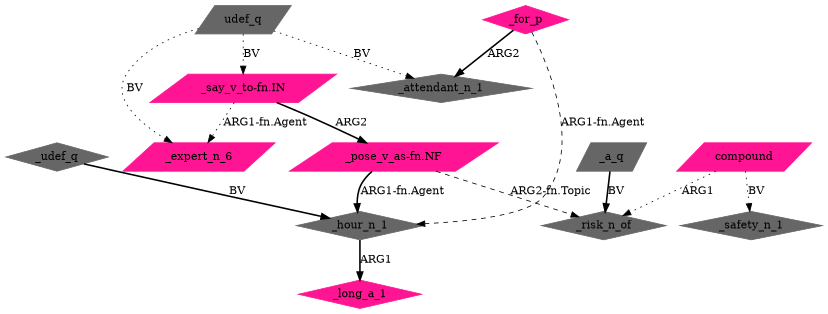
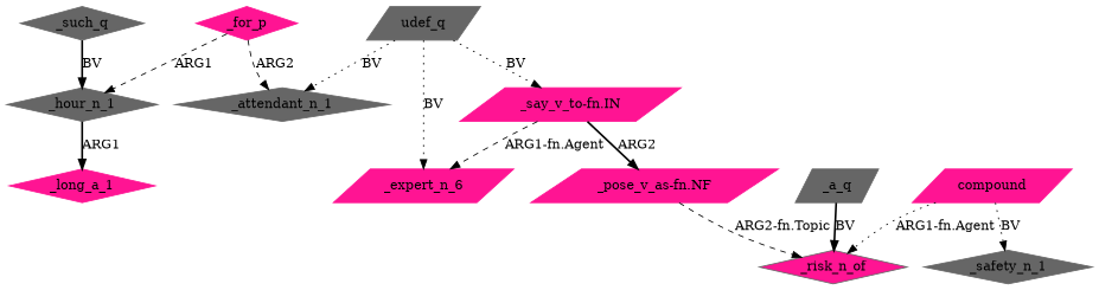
  digraph {
    node [color=gray40 shape=diamond style=filled]
    edge [style=bold]
-   _such_q [label=_udef_q]
+   _such_q
    _hour_n_1
    _long_a_1 [color=deeppink]
    "_pose_v_as-fn.NF" [color=deeppink shape=parallelogram]
-   _risk_n_of
+   _risk_n_of [fillcolor=deeppink]
    compound [color=deeppink shape=parallelogram]
    _safety_n_1
    _for_p [color=deeppink]
    _attendant_n_1
    udef_q [shape=parallelogram]
    n11 [color=deeppink label=_expert_n_6 shape=parallelogram]
    "_say_v_to-fn.IN" [color=deeppink shape=parallelogram]
    _a_q [shape=parallelogram]
    _such_q -> _hour_n_1 [label=BV]
    _hour_n_1 -> _long_a_1 [label=ARG1]
-   "_pose_v_as-fn.NF" -> _hour_n_1 [label="ARG1-fn.Agent"]
    "_pose_v_as-fn.NF" -> _risk_n_of [label="ARG2-fn.Topic" style=dashed]
-   compound -> _risk_n_of [label=ARG1 style=dotted]
+   compound -> _risk_n_of [label="ARG1-fn.Agent" style=dotted]
    compound -> _safety_n_1 [label=BV style=dotted]
-   _for_p -> _hour_n_1 [label="ARG1-fn.Agent" style=dashed]
-   _for_p -> _attendant_n_1 [label=ARG2]
+   _for_p -> _hour_n_1 [label=ARG1 style=dashed]
+   _for_p -> _attendant_n_1 [label=ARG2 style=dashed]
    udef_q -> _attendant_n_1 [label=BV style=dotted]
    udef_q -> n11 [label=BV style=dotted]
    udef_q -> "_say_v_to-fn.IN" [label=BV style=dotted]
    "_say_v_to-fn.IN" -> "_pose_v_as-fn.NF" [label=ARG2]
-   "_say_v_to-fn.IN" -> n11 [label="ARG1-fn.Agent" style=dotted]
+   "_say_v_to-fn.IN" -> n11 [label="ARG1-fn.Agent" style=dashed]
    _a_q -> _risk_n_of [label=BV]
  }
